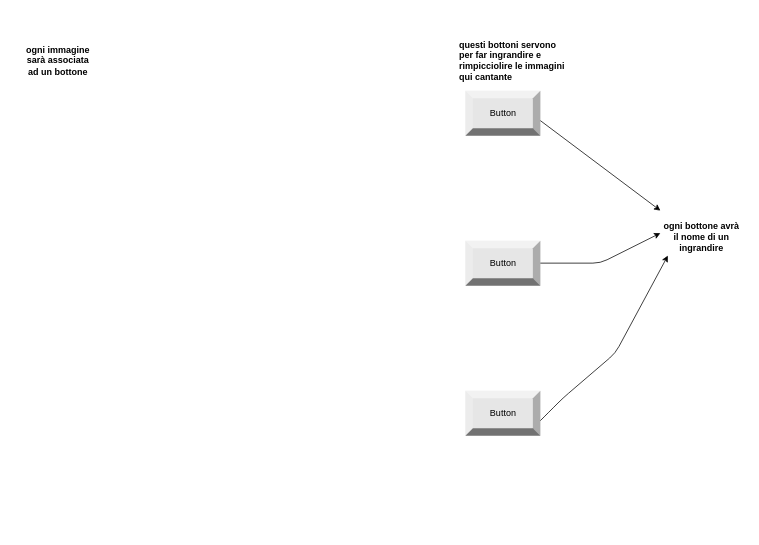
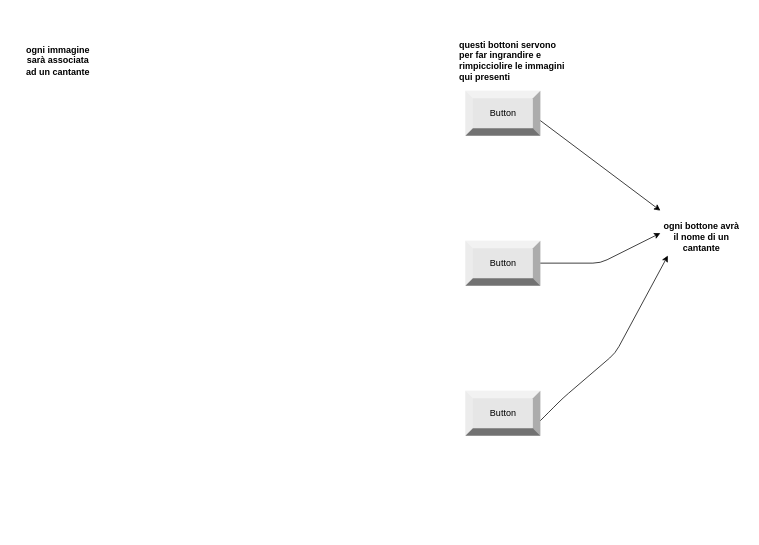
  <mxCell id="0" />
  <mxCell id="1" parent="0" />
  <mxCell id="2" value="Button" style="labelPosition=center;verticalLabelPosition=middle;align=center;html=1;shape=mxgraph.basic.shaded_button;dx=10;fillColor=#E6E6E6;strokeColor=none;" vertex="1" parent="1"><mxGeometry x="620" y="120" width="100" height="60" as="geometry" /></mxCell>
  <mxCell id="3" value="Button" style="labelPosition=center;verticalLabelPosition=middle;align=center;html=1;shape=mxgraph.basic.shaded_button;dx=10;fillColor=#E6E6E6;strokeColor=none;" vertex="1" parent="1"><mxGeometry x="620" y="320" width="100" height="60" as="geometry" /></mxCell>
  <mxCell id="4" value="Button" style="labelPosition=center;verticalLabelPosition=middle;align=center;html=1;shape=mxgraph.basic.shaded_button;dx=10;fillColor=#E6E6E6;strokeColor=none;" vertex="1" parent="1"><mxGeometry x="620" y="520" width="100" height="60" as="geometry" /></mxCell>
  <mxCell id="5" value="" style="shape=image;html=1;verticalAlign=top;verticalLabelPosition=bottom;labelBackgroundColor=#ffffff;imageAspect=0;aspect=fixed;image=https://cdn0.iconfinder.com/data/icons/set-app-incredibles/24/Image-01-128.png" vertex="1" parent="1"><mxGeometry x="20" y="100" width="114" height="114" as="geometry" /></mxCell>
  <mxCell id="6" value="" style="shape=image;html=1;verticalAlign=top;verticalLabelPosition=bottom;labelBackgroundColor=#ffffff;imageAspect=0;aspect=fixed;image=https://cdn0.iconfinder.com/data/icons/set-app-incredibles/24/Image-01-128.png" vertex="1" parent="1"><mxGeometry x="20" y="350" width="114" height="114" as="geometry" /></mxCell>
  <mxCell id="7" value="" style="shape=image;html=1;verticalAlign=top;verticalLabelPosition=bottom;labelBackgroundColor=#ffffff;imageAspect=0;aspect=fixed;image=https://cdn0.iconfinder.com/data/icons/set-app-incredibles/24/Image-01-128.png" vertex="1" parent="1"><mxGeometry x="20" y="590" width="114" height="114" as="geometry" /></mxCell>
- <mxCell id="8" value="questi bottoni servono per far ingrandire e rimpicciolire le immagini qui cantante" style="text;html=1;strokeColor=none;fillColor=none;align=left;verticalAlign=middle;whiteSpace=wrap;rounded=0;fontStyle=1;fontFamily=Helvetica;" vertex="1" parent="1"><mxGeometry x="610" y="20" width="150" height="120" as="geometry" /></mxCell>
+ <mxCell id="8" value="questi bottoni servono per far ingrandire e rimpicciolire le immagini qui presenti" style="text;html=1;strokeColor=none;fillColor=none;align=left;verticalAlign=middle;whiteSpace=wrap;rounded=0;fontStyle=1;fontFamily=Helvetica;" vertex="1" parent="1"><mxGeometry x="610" y="20" width="150" height="120" as="geometry" /></mxCell>
  <mxCell id="9" value="" style="html=1;labelBackgroundColor=#ffffff;endArrow=classic;endFill=1;endSize=6;jettySize=auto;orthogonalLoop=1;strokeWidth=1;fontSize=14;" edge="1" parent="1"><mxGeometry width="60" height="60" relative="1" as="geometry"><mxPoint x="720" y="350" as="sourcePoint" /><mxPoint x="880" y="310" as="targetPoint" /><Array as="points"><mxPoint x="800" y="350" /></Array></mxGeometry></mxCell>
  <mxCell id="10" value="" style="html=1;labelBackgroundColor=#ffffff;endArrow=classic;endFill=1;endSize=6;jettySize=auto;orthogonalLoop=1;strokeWidth=1;fontSize=14;" edge="1" parent="1"><mxGeometry width="60" height="60" relative="1" as="geometry"><mxPoint x="720" y="160" as="sourcePoint" /><mxPoint x="880" y="280" as="targetPoint" /><Array as="points"><mxPoint x="880" y="280" /></Array></mxGeometry></mxCell>
  <mxCell id="11" value="" style="html=1;labelBackgroundColor=#ffffff;endArrow=classic;endFill=1;endSize=6;jettySize=auto;orthogonalLoop=1;strokeWidth=1;fontSize=14;" edge="1" parent="1"><mxGeometry width="60" height="60" relative="1" as="geometry"><mxPoint x="720" y="560" as="sourcePoint" /><mxPoint x="890" y="340" as="targetPoint" /><Array as="points"><mxPoint x="730" y="550" /><mxPoint x="750" y="530" /><mxPoint x="820" y="470" /></Array></mxGeometry></mxCell>
- <mxCell id="12" value="ogni bottone avrà il nome di un ingrandire" style="text;html=1;strokeColor=none;fillColor=none;align=center;verticalAlign=middle;whiteSpace=wrap;rounded=0;fontFamily=Helvetica;fontStyle=1" vertex="1" parent="1"><mxGeometry x="880" y="290" width="110" height="50" as="geometry" /></mxCell>
- <mxCell id="13" value="ogni immagine sarà associata ad un bottone" style="text;html=1;strokeColor=none;fillColor=none;align=center;verticalAlign=middle;whiteSpace=wrap;rounded=0;fontFamily=Helvetica;fontStyle=1" vertex="1" parent="1"><mxGeometry x="32" y="35" width="90" height="90" as="geometry" /></mxCell>
+ <mxCell id="12" value="ogni bottone avrà il nome di un cantante" style="text;html=1;strokeColor=none;fillColor=none;align=center;verticalAlign=middle;whiteSpace=wrap;rounded=0;fontFamily=Helvetica;fontStyle=1" vertex="1" parent="1"><mxGeometry x="880" y="290" width="110" height="50" as="geometry" /></mxCell>
+ <mxCell id="13" value="ogni immagine sarà associata ad un cantante" style="text;html=1;strokeColor=none;fillColor=none;align=center;verticalAlign=middle;whiteSpace=wrap;rounded=0;fontFamily=Helvetica;fontStyle=1" vertex="1" parent="1"><mxGeometry x="32" y="35" width="90" height="90" as="geometry" /></mxCell>
